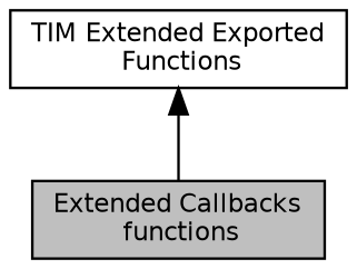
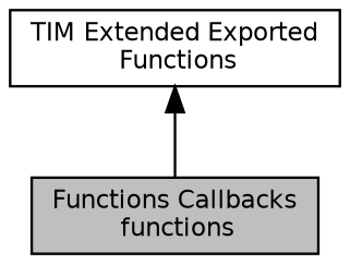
  digraph {
    rankdir=TB
    node [color=black fontname=Helvetica fontsize=10 shape=box style=filled]
    n1 [fillcolor=white height=0.2 label="TIM Extended Exported\l Functions" width=0.4]
-   n2 [fillcolor=grey75 fontcolor=black height=0.2 label="Extended Callbacks\l functions" width=0.4]
+   n2 [fillcolor=grey75 fontcolor=black height=0.2 label="Functions Callbacks\l functions" width=0.4]
    n1 -> n2 [dir=back fontname=Helvetica fontsize=10 labelfontname=Helvetica labelfontsize=10 shape=plaintext style=solid]
  }
